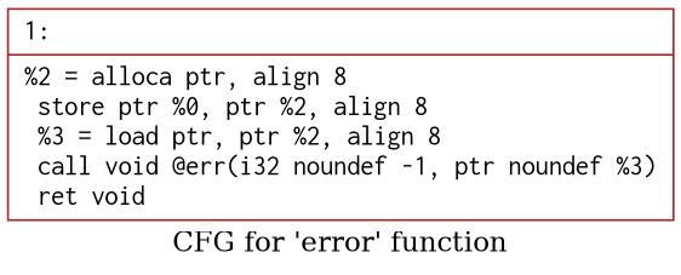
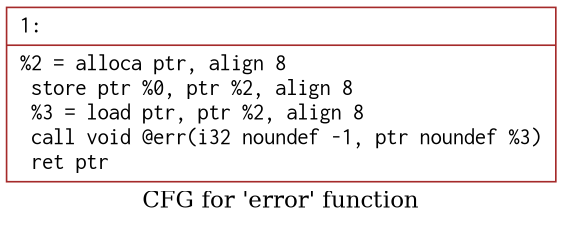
  digraph {
    label="CFG for 'error' function"
-   n1 [color=brown fillcolor=white fontname=Courier label="{1:\l|  %2 = alloca ptr, align 8\l  store ptr %0, ptr %2, align 8\l  %3 = load ptr, ptr %2, align 8\l  call void @err(i32 noundef -1, ptr noundef %3)\l  ret void\l}" shape=record style=filled]
+   n1 [color=brown fillcolor=white fontname=Courier label="{1:\l|  %2 = alloca ptr, align 8\l  store ptr %0, ptr %2, align 8\l  %3 = load ptr, ptr %2, align 8\l  call void @err(i32 noundef -1, ptr noundef %3)\l  ret ptr\l}" shape=record style=filled]
  }
